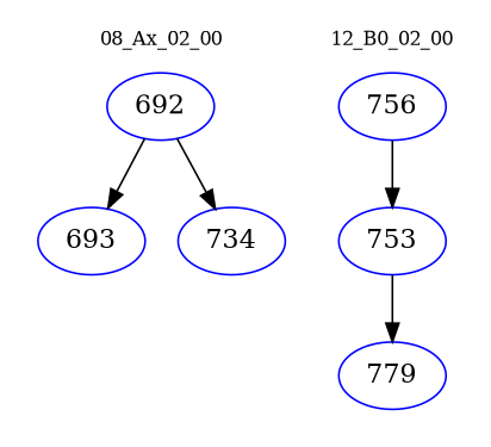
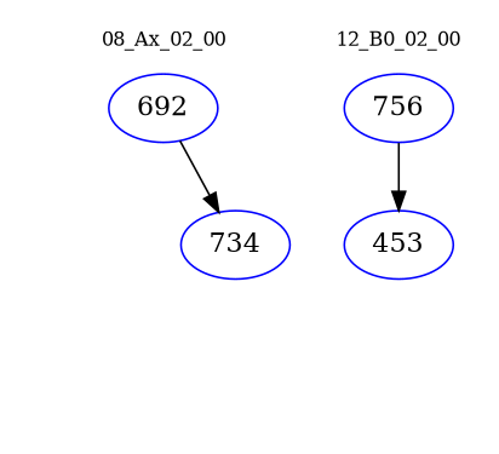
  digraph {
    node [color=blue]
    edge [color=black]
    n1 [label=692]
-   n2 [label=693]
    n3 [label=734]
-   n4 [label=753]
+   n4 [label=453]
    n5 [label=756]
-   n6 [label=779]
    subgraph cluster_1 {
      color=white
      fontsize=10
      label="08_Ax_02_00"
      n1
-     n2
      n3
    }
    subgraph cluster_2 {
      color=white
      fontsize=10
      label="12_B0_02_00"
      n4
      n5
-     n6
    }
-   n1 -> n2
    n1 -> n3
-   n4 -> n6
    n5 -> n4
  }
